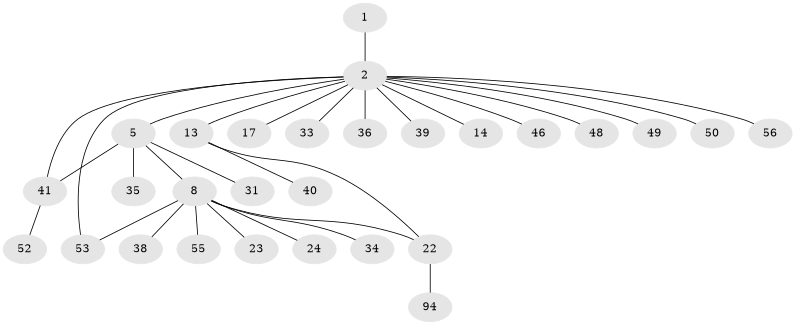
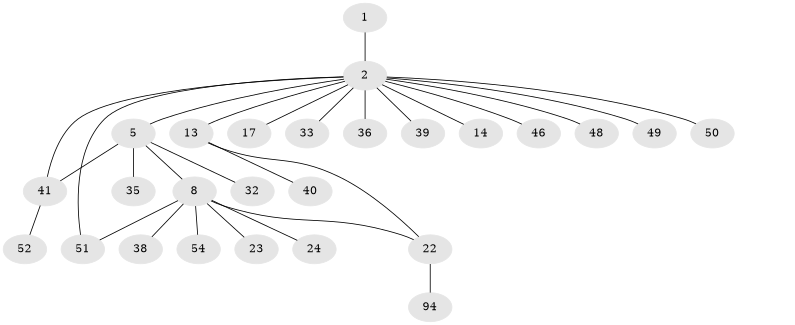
  graph {
    node [color=gray90 style=filled]
    2 [super="+7+6+10+42+3+4+11"]
    5 [super="+18"]
    13 [super="+21+30"]
    17
    33 [super="+43"]
    36
    39
    41
    n9 [label=14]
    46
    48
    49
    50
-   56
-   51 [label=53]
+   51
    1
    8 [super="+20+16+28+15+14"]
-   31
+   31 [label=32]
    35
    22 [super="+47"]
    23
    24 [super="+32"]
-   34
    38
-   55
+   55 [label=54]
    n26 [label=40]
    52
    n28 [label=94]
    2 -- 5
    2 -- 13
    2 -- 17
    2 -- 33 [weight=2]
    2 -- 36
    2 -- 39
    2 -- 41
    2 -- n9 [weight=2]
    2 -- 46
    2 -- 48 [weight=2]
    2 -- 49
    2 -- 50
-   2 -- 56
    2 -- 51 [weight=3]
    5 -- 41
    5 -- 8
    5 -- 31
    5 -- 35
    13 -- 22
    13 -- n26
    41 -- 52
    1 -- 2
    8 -- 51
    8 -- 22
    8 -- 23
    8 -- 24
-   8 -- 34
    8 -- 38
    8 -- 55
    22 -- n28
  }
